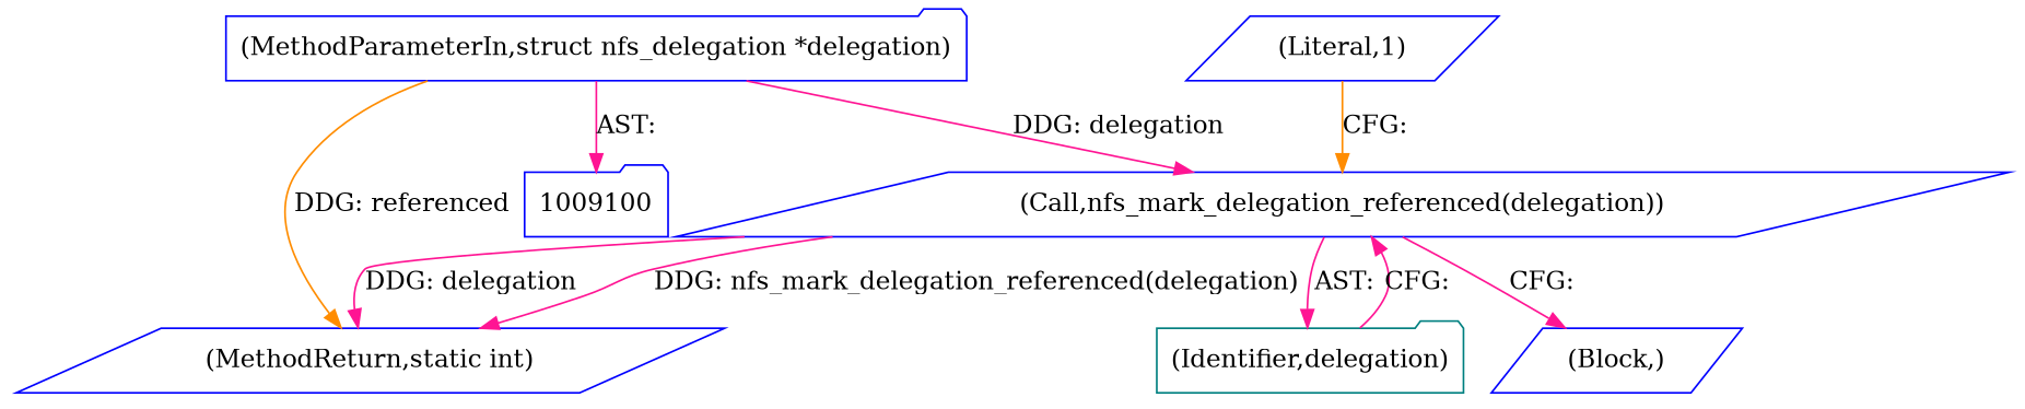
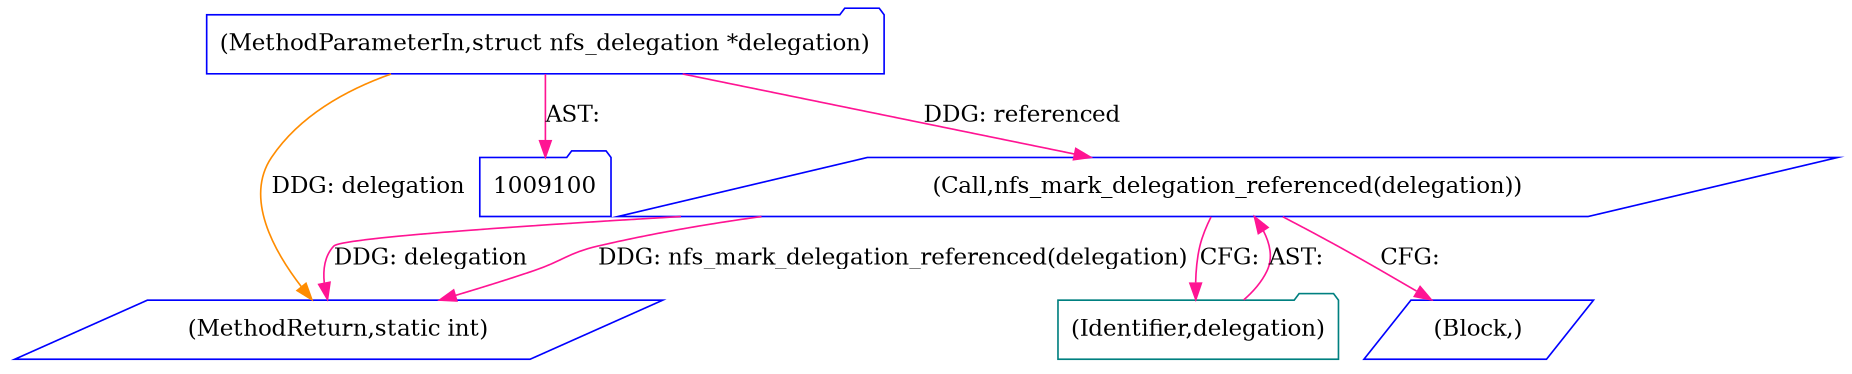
  digraph {
    node [color=blue shape=parallelogram]
    edge [color=deeppink]
    n1 [label="(Call,nfs_mark_delegation_referenced(delegation))"]
    n2 [label="(MethodReturn,static int)"]
    n3 [color=teal label="(Identifier,delegation)" shape=folder]
    n4 [label="(Block,)"]
    n5 [label="(MethodParameterIn,struct nfs_delegation *delegation)" shape=folder]
    n6 [label=1009100 shape=folder]
-   n7 [label="(Literal,1)"]
    n1 -> n2 [label="DDG: nfs_mark_delegation_referenced(delegation)"]
    n1 -> n2 [label="DDG: delegation"]
-   n1 -> n3 [label="AST: "]
+   n1 -> n3 [label="CFG: "]
    n1 -> n4 [label="CFG: "]
-   n3 -> n1 [label="CFG: "]
-   n5 -> n1 [label="DDG: delegation"]
-   n5 -> n2 [color=darkorange label="DDG: referenced"]
+   n3 -> n1 [label="AST: "]
+   n5 -> n1 [label="DDG: referenced"]
+   n5 -> n2 [color=darkorange label="DDG: delegation"]
    n5 -> n6 [label="AST: "]
-   n7 -> n1 [color=darkorange label="CFG: "]
  }
